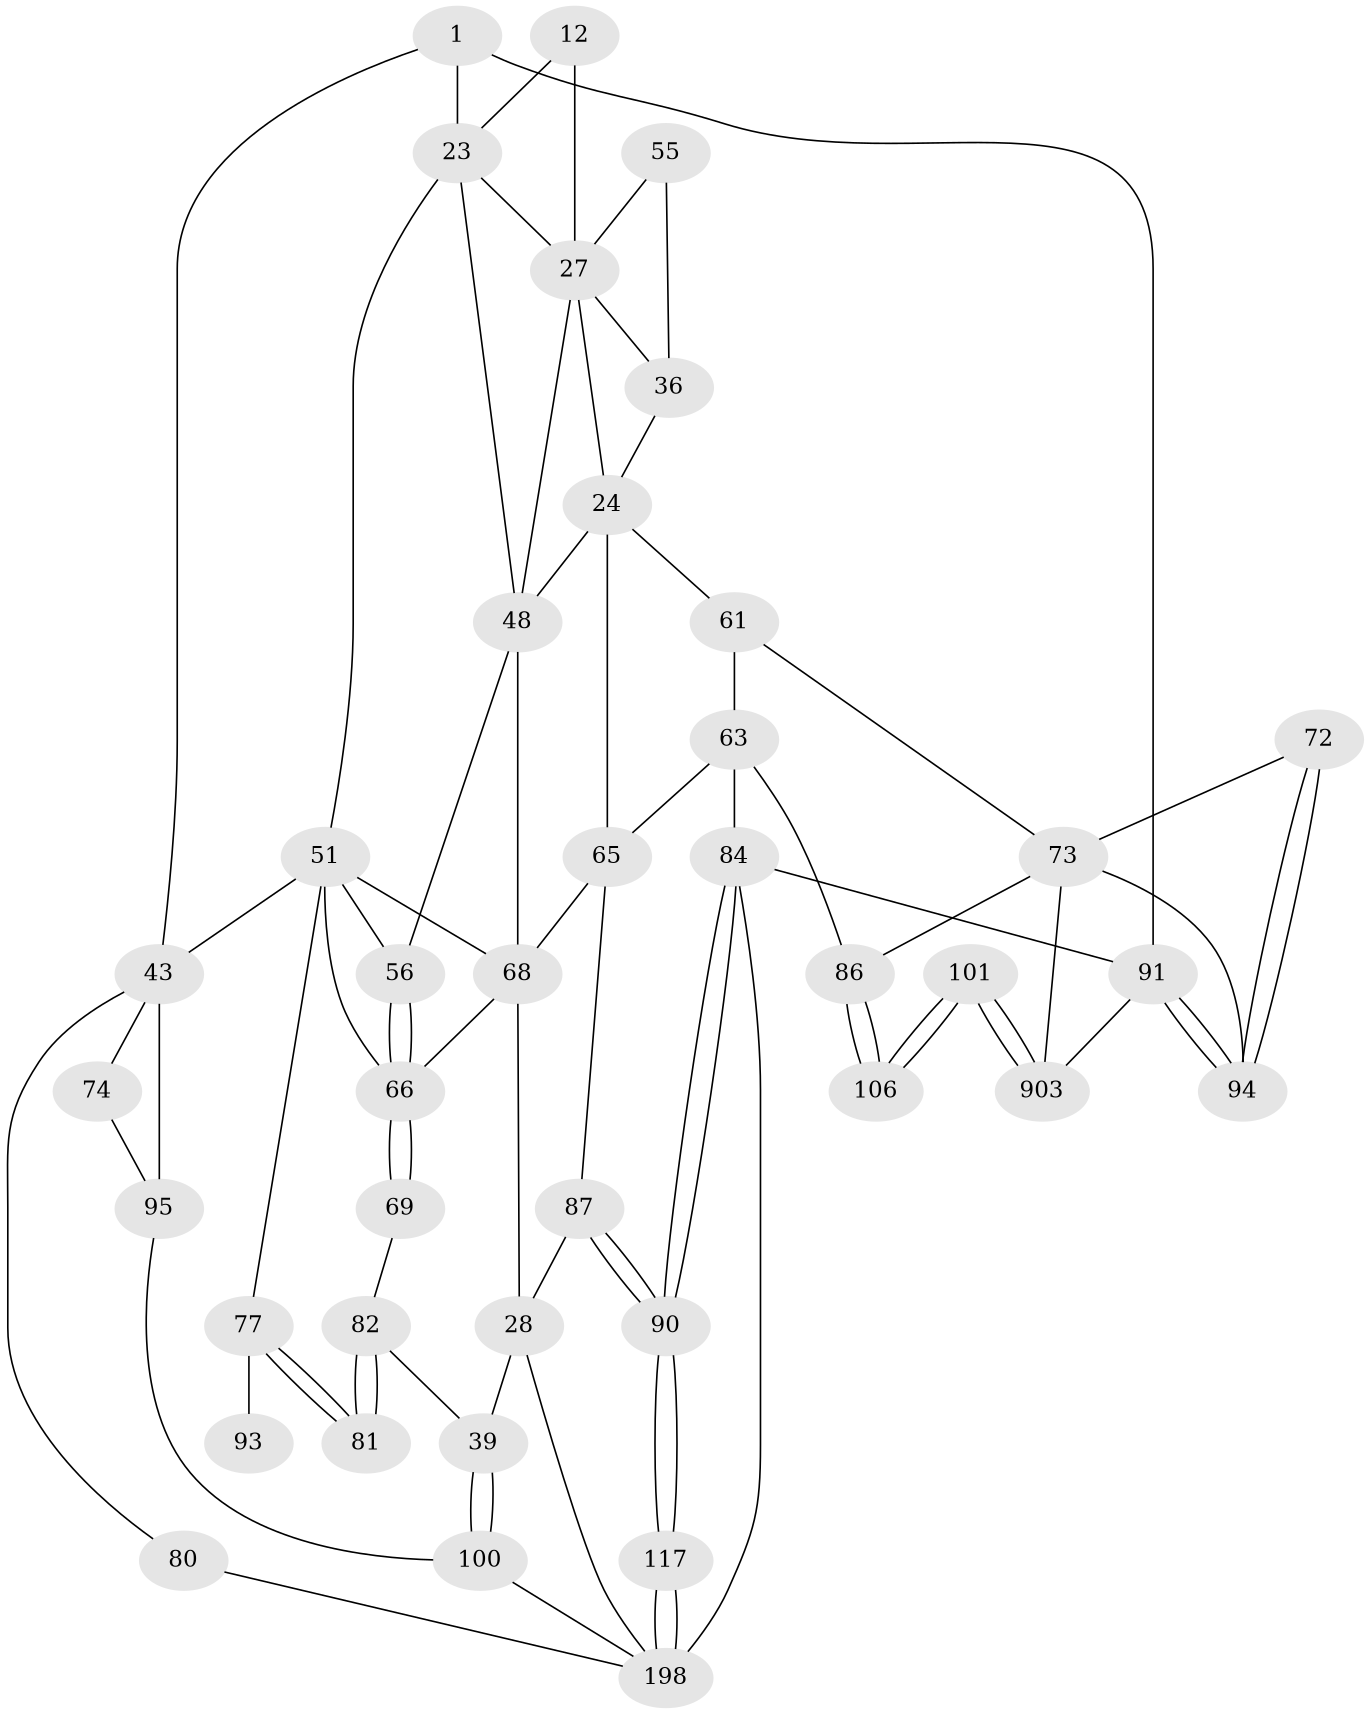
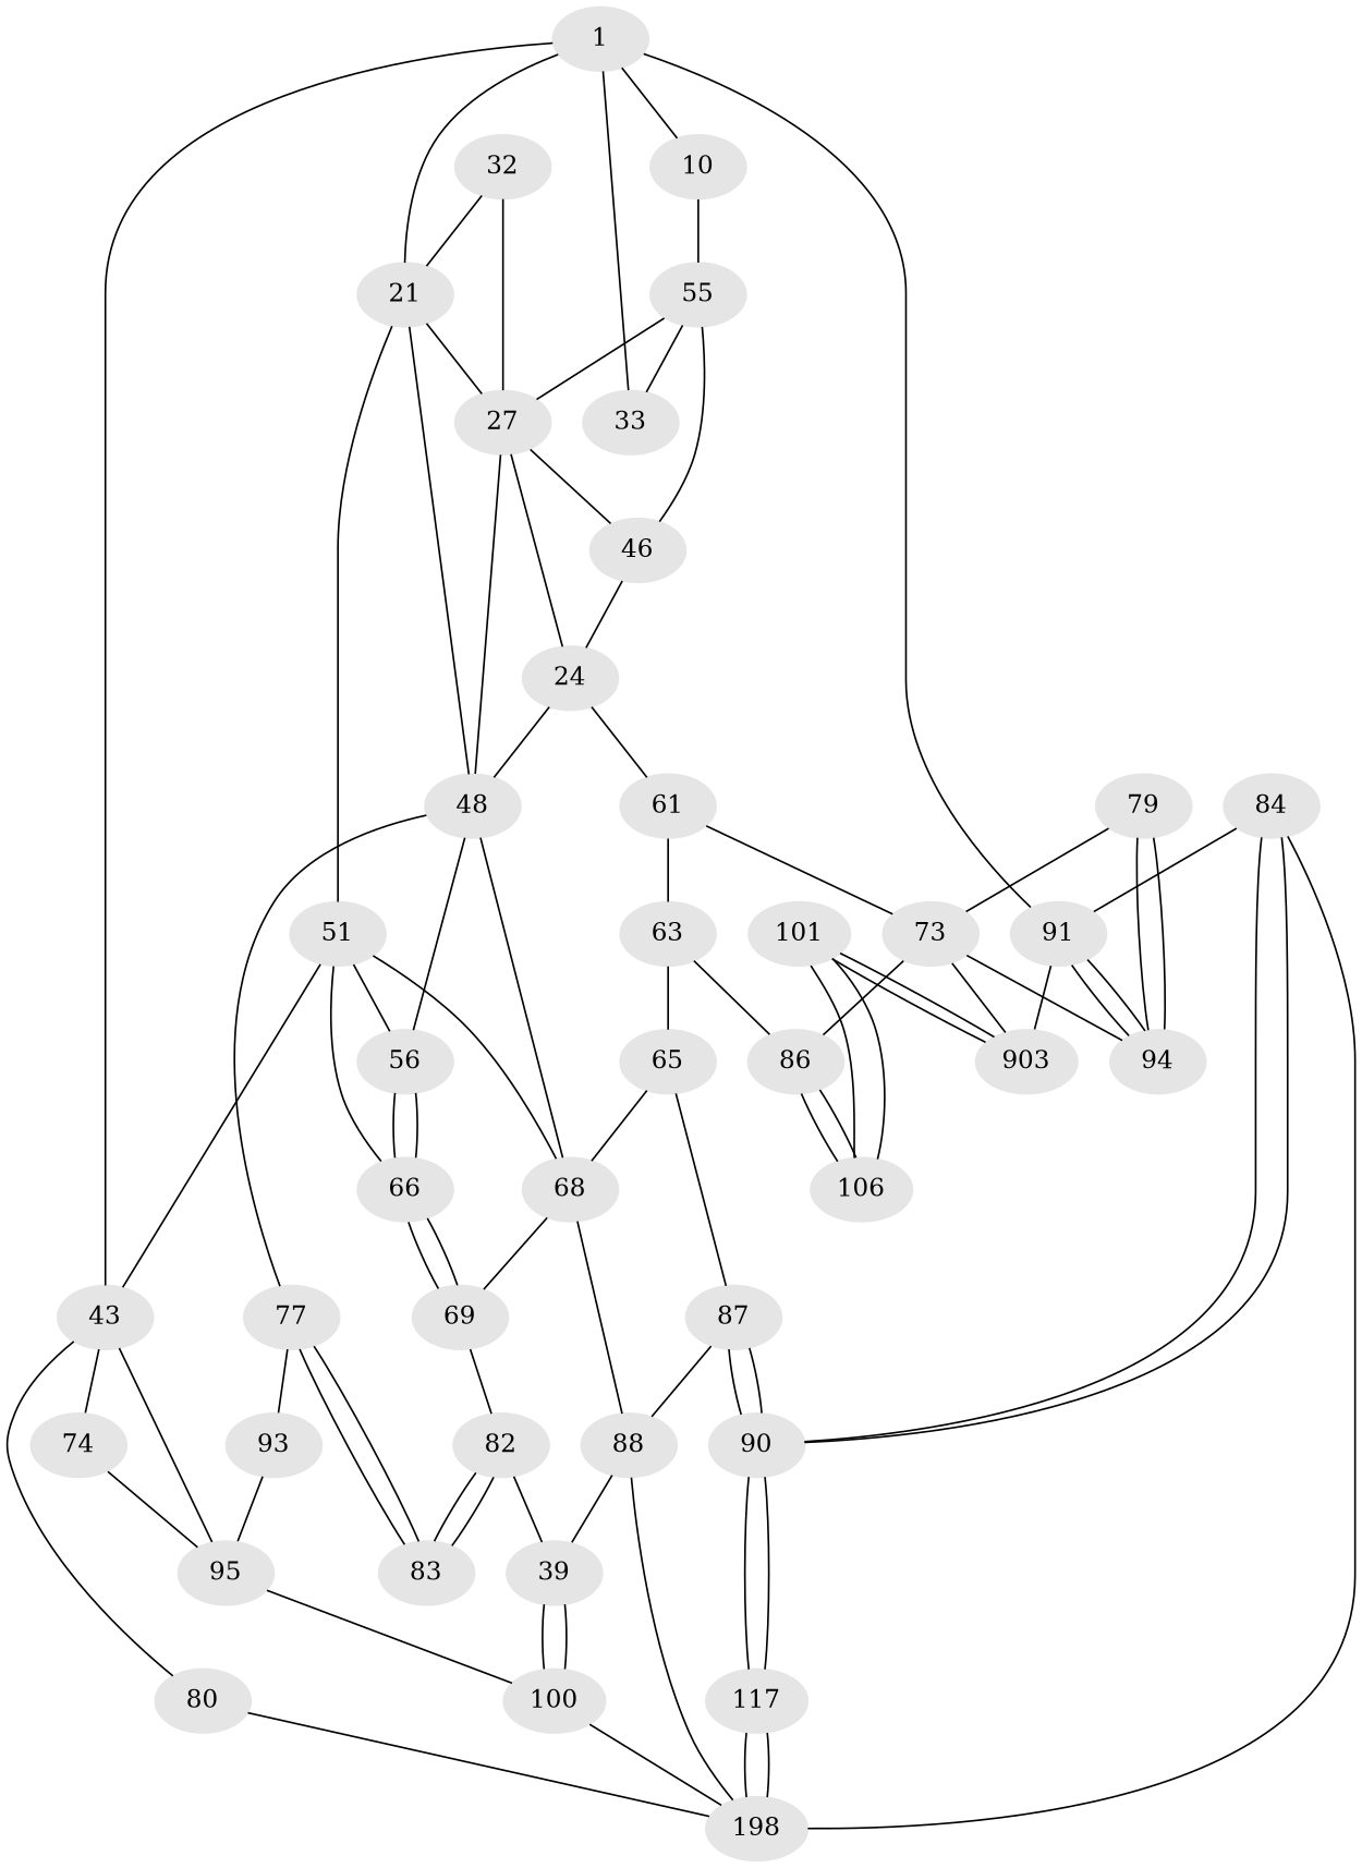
  graph {
    node [color=gray90 style=filled]
    1 [super="+2+4"]
-   21 [super="+22" label=23]
+   10 [super="+11+15"]
+   21 [super="+22"]
+   33 [super="+42"]
    n5 [label=43 super="+58"]
    91 [super="+111"]
    n7 [label=55 super="+26+30"]
-   12 [super="+24+13"]
+   12 [super="+24+13" label=32]
    n9 [label=27 super="+37+29"]
    n10 [label=48 super="+47"]
    51 [super="+57+52"]
    80
    74 [super="+75"]
    95
    n15 [label=198 super="+109"]
    n16 [label=94]
    n17 [label=903]
-   36 [super="+40"]
+   36 [super="+40" label=46]
    n19 [label=24 super="+46"]
    56
    68
    66
    77 [super="+78"]
    61 [super="+62"]
    65 [super="+70"]
    73 [super="+84"]
-   72
+   72 [label=79]
    63 [super="+64"]
    87
    69 [super="+81"]
-   88 [super="+106" label=28]
-   83 [super="+96" label=81]
+   88 [super="+106"]
+   83 [super="+96"]
    93 [super="+94"]
    100
    86
    n36 [label=84 super="+105"]
    n37 [label=106]
    90
    82 [super="+98"]
    n40 [label=39]
    101
    n42 [label=117]
+   1 -- 10 [weight=2]
    1 -- 21 [weight=2]
+   1 -- 33
    1 -- n5
    1 -- 91
+   10 -- n7 [weight=2]
    21 -- n9 [weight=2]
    21 -- n10
    21 -- 51
    n5 -- 80
    n5 -- 74
    n5 -- 95
    91 -- n16
    91 -- n16
    91 -- n17
+   n7 -- 33 [weight=2]
    n7 -- n9
    n7 -- 36
    12 -- 21
    12 -- n9
    n9 -- n10
    n9 -- 36
    n9 -- n19
    n10 -- 56
    n10 -- 68
    51 -- n5
    51 -- 56
    51 -- 68
    51 -- 66
-   51 -- 77
+   n10 -- 77
    80 -- n15
    74 -- 95
    95 -- 100
    36 -- n19
    n19 -- n10 [weight=2]
    n19 -- 61
-   n19 -- 65
    56 -- 66
    56 -- 66
-   68 -- 66
+   68 -- 69
    68 -- 88
    66 -- 69
    66 -- 69
    77 -- 83
    77 -- 83
    77 -- 93
    61 -- 73
    61 -- 63
    65 -- 68
    65 -- 87
    73 -- n16
    73 -- n17
    73 -- 86
    72 -- n16
    72 -- n16
    72 -- 73
    63 -- 65
    63 -- 86
-   63 -- n36
    87 -- 88
    87 -- 90
    87 -- 90
    69 -- 82
    88 -- n15
    88 -- n40
+   93 -- 95
    100 -- n15
    86 -- n37
    86 -- n37
    n36 -- 91
    n36 -- n15
    n36 -- 90
    n36 -- 90
    90 -- n42
    90 -- n42
    82 -- 83 [weight=2]
    82 -- 83
    82 -- n40
    n40 -- 100
    n40 -- 100
    101 -- n17
    101 -- n17
    101 -- n37
    101 -- n37
    n42 -- n15 [weight=2]
    n42 -- n15
  }
